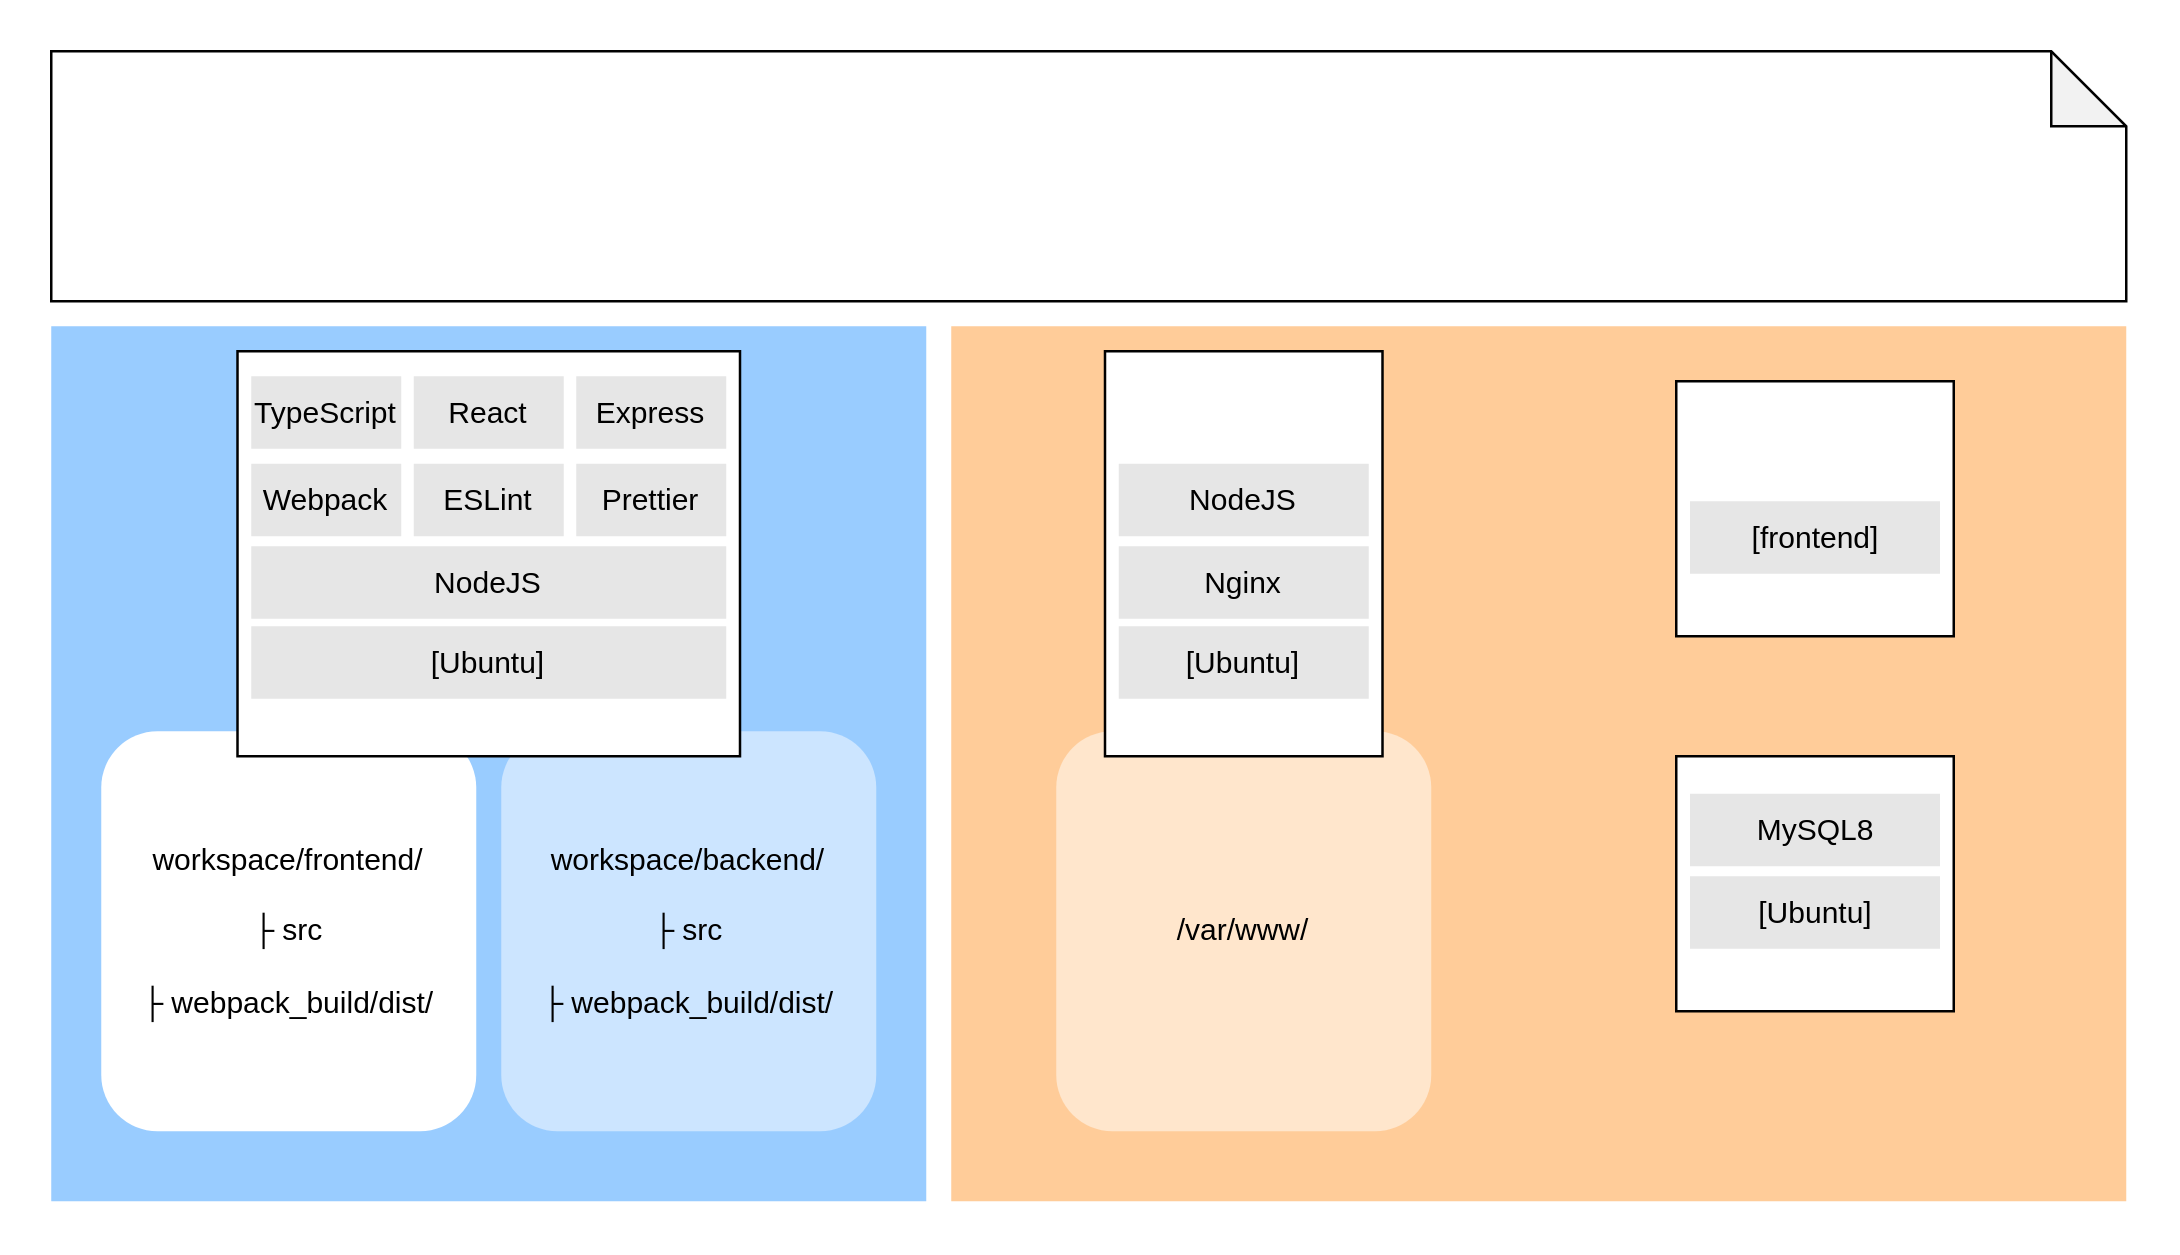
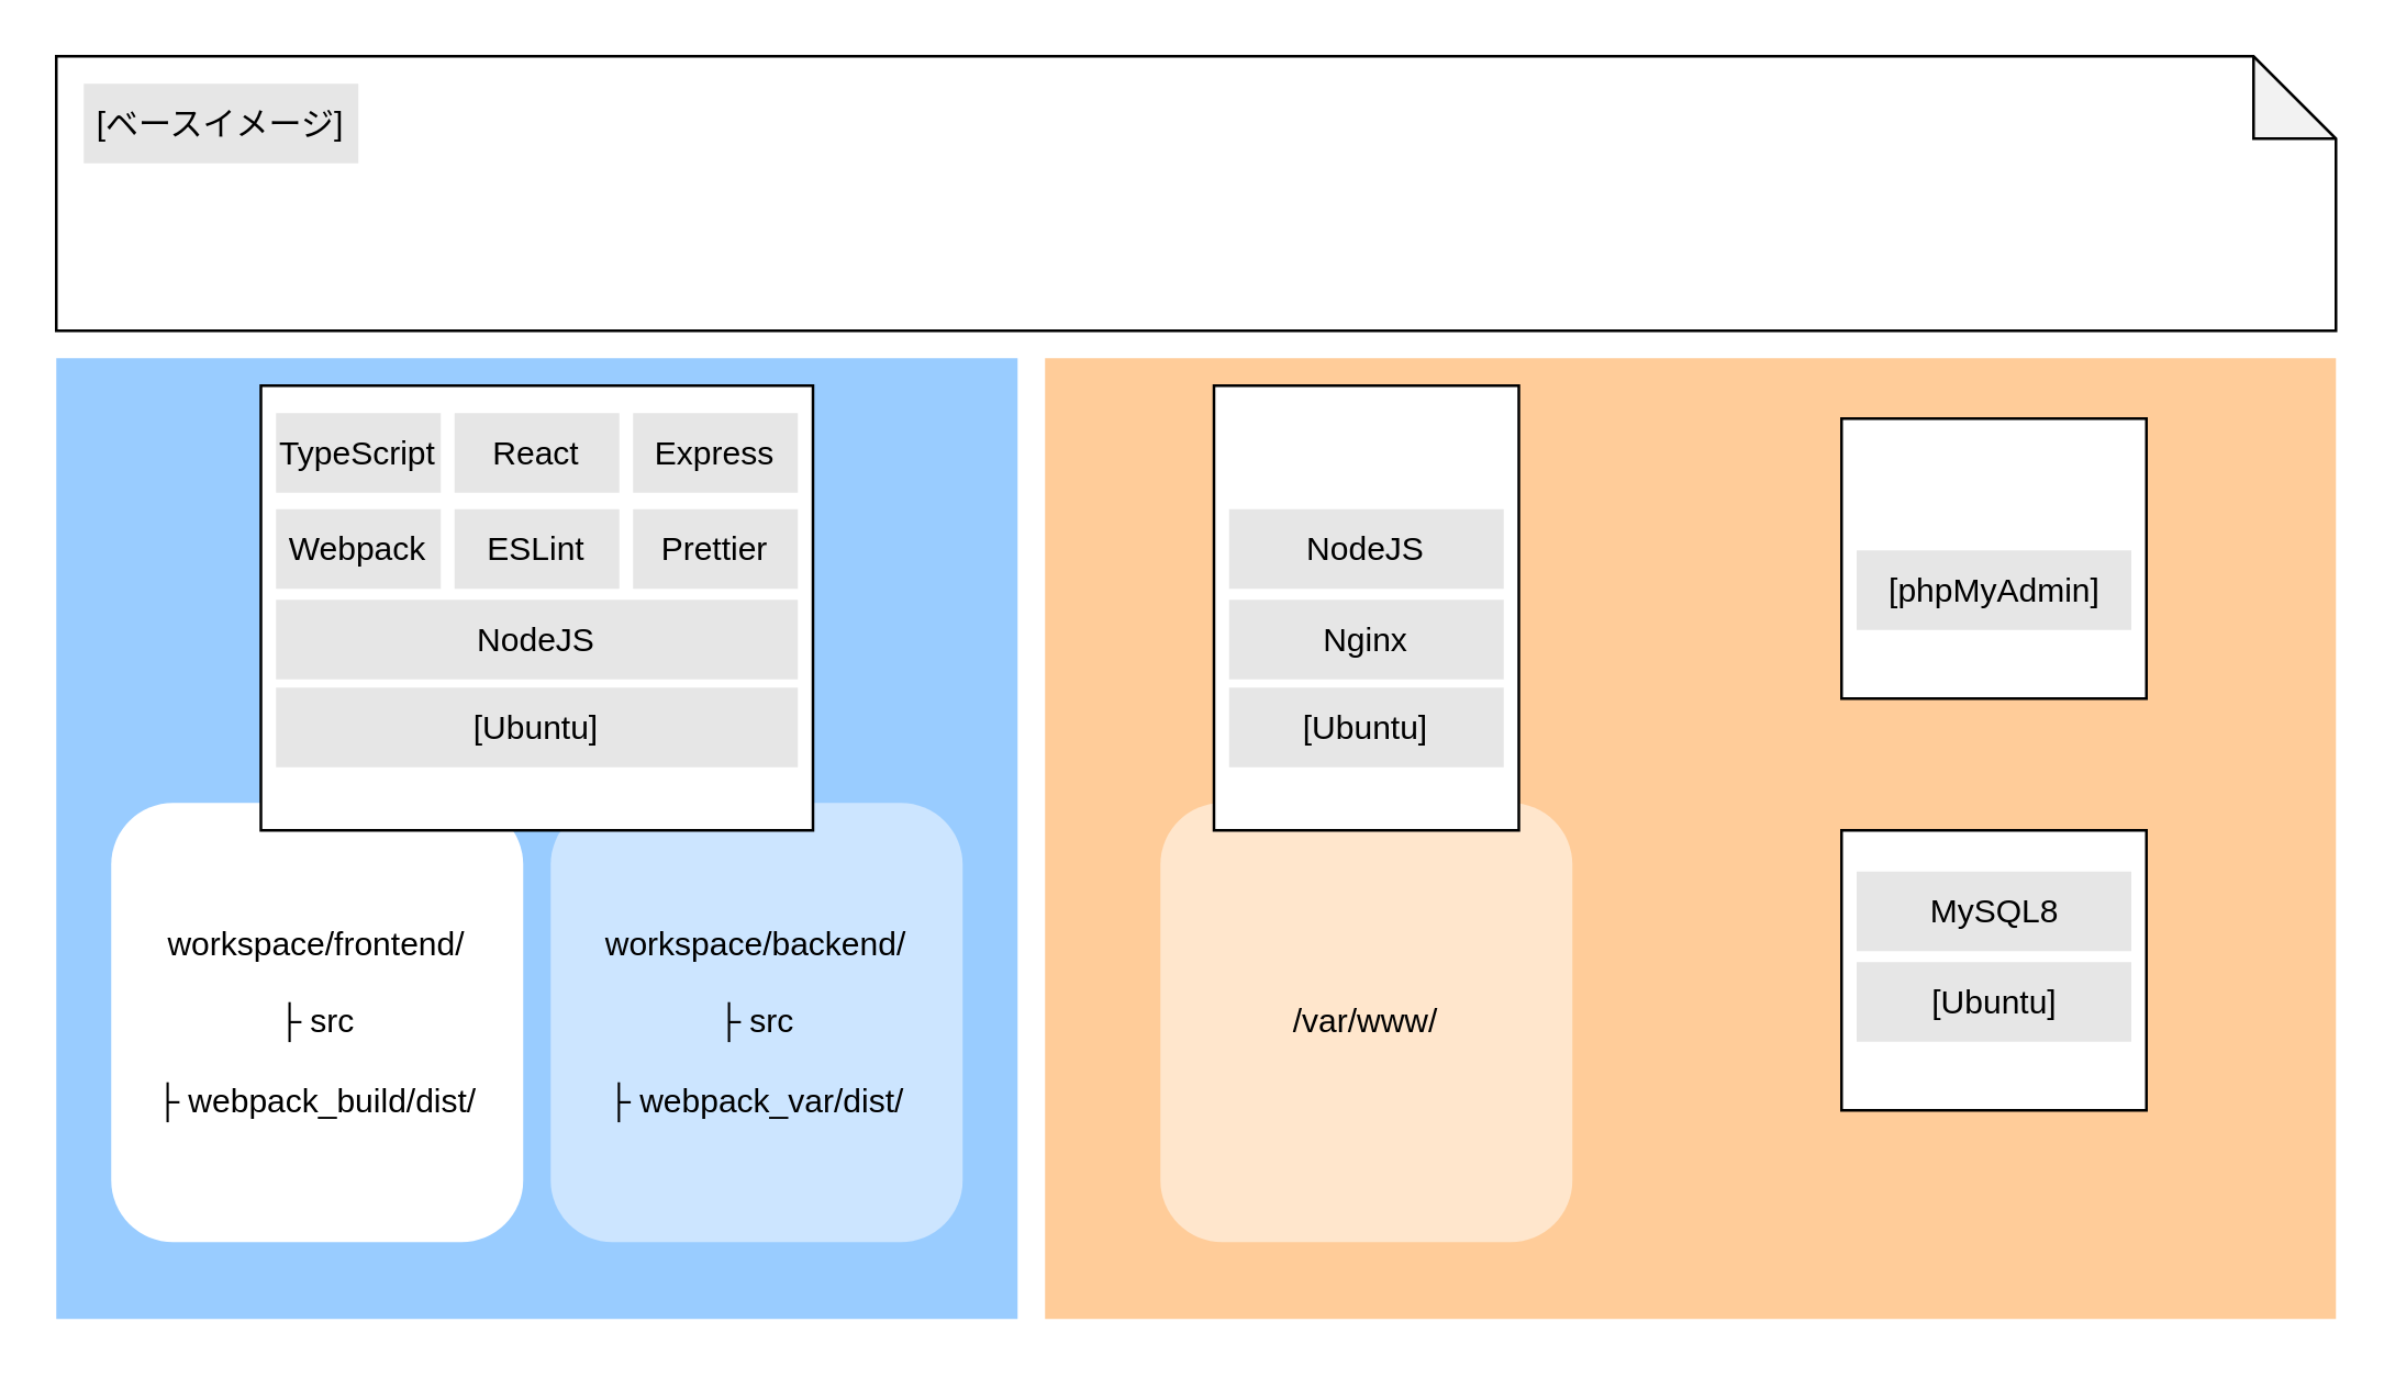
  <mxCell id="0" />
  <mxCell id="1" parent="0" />
  <mxCell id="2" value="" style="rounded=0;whiteSpace=wrap;html=1;strokeColor=none;fillColor=#99CCFF;" parent="1" vertex="1"><mxGeometry x="20" y="130" width="350" height="350" as="geometry" /></mxCell>
  <mxCell id="3" value="" style="rounded=0;whiteSpace=wrap;html=1;strokeColor=none;fillColor=#FFCC99;" parent="1" vertex="1"><mxGeometry x="380" y="130" width="470" height="350" as="geometry" /></mxCell>
  <mxCell id="4" value="workspace/frontend/&lt;br&gt;&lt;br&gt;├ src&lt;br&gt;&lt;br&gt;├ webpack_build/dist/" style="rounded=1;whiteSpace=wrap;html=1;strokeColor=none;fillColor=#ffffff;fontColor=#000000;" parent="1" vertex="1"><mxGeometry x="40" y="292" width="150" height="160" as="geometry" /></mxCell>
- <mxCell id="5" value="workspace/backend/&lt;br&gt;&lt;br&gt;├ src&lt;br&gt;&lt;br&gt;├ webpack_build/dist/" style="rounded=1;whiteSpace=wrap;html=1;strokeColor=none;fillColor=#CCE5FF;fontColor=#000000;" parent="1" vertex="1"><mxGeometry x="200" y="292" width="150" height="160" as="geometry" /></mxCell>
+ <mxCell id="5" value="workspace/backend/&lt;br&gt;&lt;br&gt;├ src&lt;br&gt;&lt;br&gt;├ webpack_var/dist/" style="rounded=1;whiteSpace=wrap;html=1;strokeColor=none;fillColor=#CCE5FF;fontColor=#000000;" parent="1" vertex="1"><mxGeometry x="200" y="292" width="150" height="160" as="geometry" /></mxCell>
  <mxCell id="6" value="" style="rounded=0;whiteSpace=wrap;html=1;strokeColor=#000000;fillColor=#FFFFFF;" parent="1" vertex="1"><mxGeometry x="94.5" y="140" width="201" height="162" as="geometry" /></mxCell>
  <mxCell id="7" value="" style="shape=image;html=1;verticalAlign=top;verticalLabelPosition=bottom;labelBackgroundColor=#ffffff;imageAspect=0;aspect=fixed;image=https://cdn4.iconfinder.com/data/icons/logos-and-brands-1/512/97_Docker_logo_logos-128.png;fillColor=#FFE6CC;" parent="1" vertex="1"><mxGeometry x="171" y="273" width="48" height="48" as="geometry" /></mxCell>
  <mxCell id="8" value="/var/www/" style="rounded=1;whiteSpace=wrap;html=1;strokeColor=none;fillColor=#FFE6CC;fontColor=#000000;" parent="1" vertex="1"><mxGeometry x="422" y="292" width="150" height="160" as="geometry" /></mxCell>
  <mxCell id="9" value="" style="rounded=0;whiteSpace=wrap;html=1;strokeColor=#000000;fillColor=#FFFFFF;" parent="1" vertex="1"><mxGeometry x="441.5" y="140" width="111" height="162" as="geometry" /></mxCell>
  <mxCell id="10" value="" style="shape=image;html=1;verticalAlign=top;verticalLabelPosition=bottom;labelBackgroundColor=#ffffff;imageAspect=0;aspect=fixed;image=https://cdn4.iconfinder.com/data/icons/logos-and-brands-1/512/97_Docker_logo_logos-128.png;fillColor=#FFE6CC;" parent="1" vertex="1"><mxGeometry x="473" y="273" width="48" height="48" as="geometry" /></mxCell>
  <mxCell id="11" value="" style="rounded=0;whiteSpace=wrap;html=1;strokeColor=#000000;fillColor=#FFFFFF;" parent="1" vertex="1"><mxGeometry x="670" y="302" width="111" height="102" as="geometry" /></mxCell>
  <mxCell id="12" value="" style="shape=image;html=1;verticalAlign=top;verticalLabelPosition=bottom;labelBackgroundColor=#ffffff;imageAspect=0;aspect=fixed;image=https://cdn4.iconfinder.com/data/icons/logos-and-brands-1/512/97_Docker_logo_logos-128.png;fillColor=#FFE6CC;" parent="1" vertex="1"><mxGeometry x="701.5" y="375" width="48" height="48" as="geometry" /></mxCell>
  <mxCell id="13" value="[Ubuntu]" style="rounded=0;whiteSpace=wrap;html=1;strokeColor=none;fillColor=#E6E6E6;fontColor=#000000;" parent="1" vertex="1"><mxGeometry x="100" y="250" width="190" height="29" as="geometry" /></mxCell>
  <mxCell id="14" value="NodeJS" style="rounded=0;whiteSpace=wrap;html=1;strokeColor=none;fillColor=#E6E6E6;fontColor=#000000;" parent="1" vertex="1"><mxGeometry x="100" y="218" width="190" height="29" as="geometry" /></mxCell>
  <mxCell id="15" value="Webpack" style="rounded=0;whiteSpace=wrap;html=1;strokeColor=none;fillColor=#E6E6E6;fontColor=#000000;" parent="1" vertex="1"><mxGeometry x="100" y="185" width="60" height="29" as="geometry" /></mxCell>
  <mxCell id="16" value="Express" style="rounded=0;whiteSpace=wrap;html=1;strokeColor=none;fillColor=#E6E6E6;fontColor=#000000;" parent="1" vertex="1"><mxGeometry x="230" y="150" width="60" height="29" as="geometry" /></mxCell>
  <mxCell id="17" value="ESLint" style="rounded=0;whiteSpace=wrap;html=1;strokeColor=none;fillColor=#E6E6E6;fontColor=#000000;" parent="1" vertex="1"><mxGeometry x="165" y="185" width="60" height="29" as="geometry" /></mxCell>
  <mxCell id="18" value="Prettier" style="rounded=0;whiteSpace=wrap;html=1;strokeColor=none;fillColor=#E6E6E6;fontColor=#000000;" parent="1" vertex="1"><mxGeometry x="230" y="185" width="60" height="29" as="geometry" /></mxCell>
  <mxCell id="19" value="React" style="rounded=0;whiteSpace=wrap;html=1;strokeColor=none;fillColor=#E6E6E6;fontColor=#000000;" parent="1" vertex="1"><mxGeometry x="165" y="150" width="60" height="29" as="geometry" /></mxCell>
  <mxCell id="20" value="TypeScript" style="rounded=0;whiteSpace=wrap;html=1;strokeColor=none;fillColor=#E6E6E6;fontColor=#000000;" parent="1" vertex="1"><mxGeometry x="100" y="150" width="60" height="29" as="geometry" /></mxCell>
  <mxCell id="21" value="[Ubuntu]" style="rounded=0;whiteSpace=wrap;html=1;strokeColor=none;fillColor=#E6E6E6;fontColor=#000000;" parent="1" vertex="1"><mxGeometry x="447" y="250" width="100" height="29" as="geometry" /></mxCell>
  <mxCell id="22" value="Nginx" style="rounded=0;whiteSpace=wrap;html=1;strokeColor=none;fillColor=#E6E6E6;fontColor=#000000;" parent="1" vertex="1"><mxGeometry x="447" y="218" width="100" height="29" as="geometry" /></mxCell>
  <mxCell id="23" value="NodeJS" style="rounded=0;whiteSpace=wrap;html=1;strokeColor=none;fillColor=#E6E6E6;fontColor=#000000;" parent="1" vertex="1"><mxGeometry x="447" y="185" width="100" height="29" as="geometry" /></mxCell>
  <mxCell id="24" value="[Ubuntu]" style="rounded=0;whiteSpace=wrap;html=1;strokeColor=none;fillColor=#E6E6E6;fontColor=#000000;" parent="1" vertex="1"><mxGeometry x="675.5" y="350" width="100" height="29" as="geometry" /></mxCell>
  <mxCell id="25" value="MySQL8" style="rounded=0;whiteSpace=wrap;html=1;strokeColor=none;fillColor=#E6E6E6;fontColor=#000000;" parent="1" vertex="1"><mxGeometry x="675.5" y="317" width="100" height="29" as="geometry" /></mxCell>
  <mxCell id="26" value="" style="rounded=0;whiteSpace=wrap;html=1;strokeColor=#000000;fillColor=#FFFFFF;" parent="1" vertex="1"><mxGeometry x="670" y="152" width="111" height="102" as="geometry" /></mxCell>
  <mxCell id="27" value="" style="shape=image;html=1;verticalAlign=top;verticalLabelPosition=bottom;labelBackgroundColor=#ffffff;imageAspect=0;aspect=fixed;image=https://cdn4.iconfinder.com/data/icons/logos-and-brands-1/512/97_Docker_logo_logos-128.png;fillColor=#FFE6CC;" parent="1" vertex="1"><mxGeometry x="701.5" y="225" width="48" height="48" as="geometry" /></mxCell>
- <mxCell id="28" value="[frontend]" style="rounded=0;whiteSpace=wrap;html=1;strokeColor=none;fillColor=#E6E6E6;fontColor=#000000;" parent="1" vertex="1"><mxGeometry x="675.5" y="200" width="100" height="29" as="geometry" /></mxCell>
+ <mxCell id="28" value="[phpMyAdmin]" style="rounded=0;whiteSpace=wrap;html=1;strokeColor=none;fillColor=#E6E6E6;fontColor=#000000;" parent="1" vertex="1"><mxGeometry x="675.5" y="200" width="100" height="29" as="geometry" /></mxCell>
  <mxCell id="29" value="" style="shape=note;whiteSpace=wrap;html=1;backgroundOutline=1;darkOpacity=0.05;fontColor=#000000;fillColor=#FFFFFF;strokeColor=#000000;" parent="1" vertex="1"><mxGeometry x="20" y="20" width="830" height="100" as="geometry" /></mxCell>
+ <mxCell id="30" value="[ベースイメージ]" style="rounded=0;whiteSpace=wrap;html=1;strokeColor=none;fillColor=#E6E6E6;fontColor=#000000;" parent="1" vertex="1"><mxGeometry x="30" y="30" width="100" height="29" as="geometry" /></mxCell>
